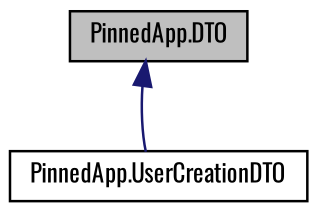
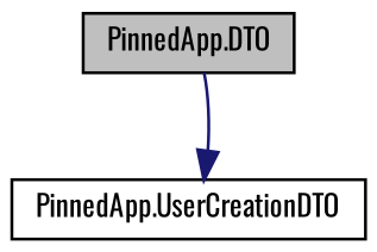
  digraph {
    fontname=Oswald
    node [color=black fontname=Oswald fontsize=10 shape=record style=filled]
    n1 [fillcolor=grey75 fontcolor=black height=0.2 label="PinnedApp.DTO" width=0.4]
    n2 [fillcolor=white height=0.2 label="PinnedApp.UserCreationDTO" width=0.4]
-   n1 -> n2 [color=midnightblue dir=back fontname=Oswald fontsize=10 labelfontname=Helvetica labelfontsize=10 style=solid]
+   n2 -> n1 [color=midnightblue dir=back fontname=Oswald fontsize=10 labelfontname=Helvetica labelfontsize=10 style=solid]
  }
